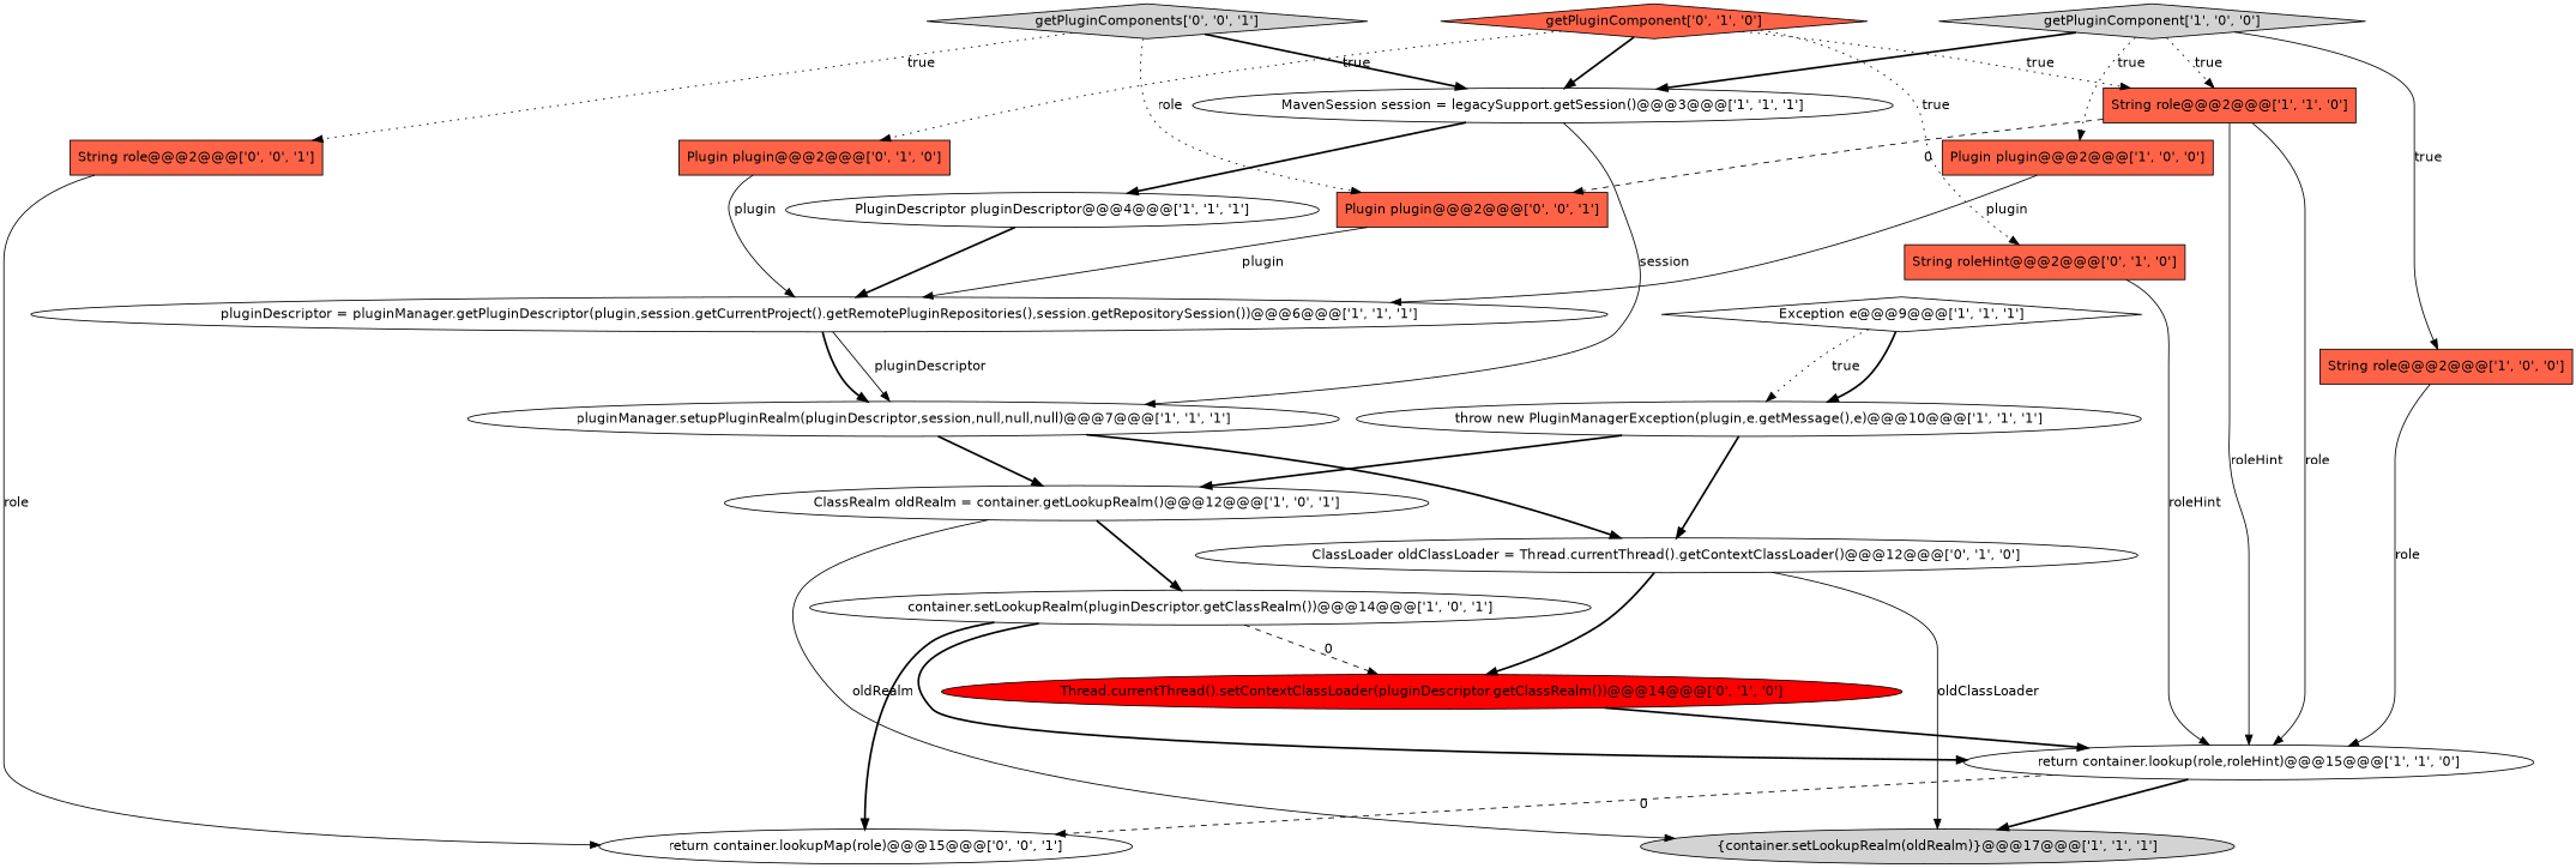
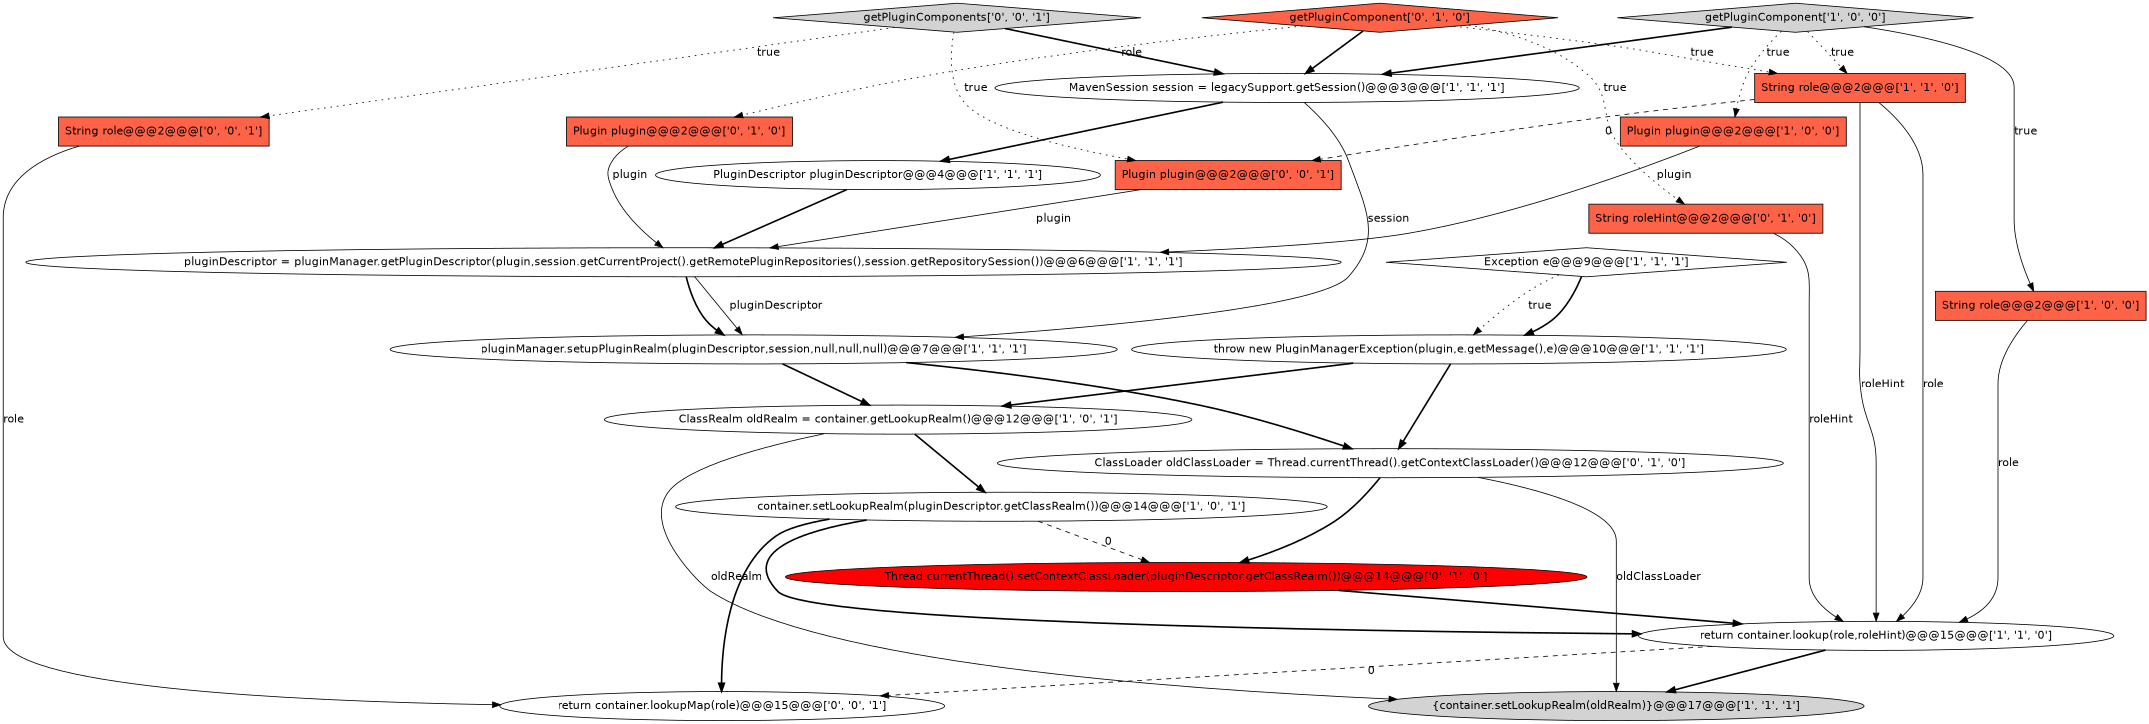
  digraph {
    fontname="DejaVu Sans"
    node [fillcolor=white fontname="DejaVu Sans" shape=ellipse style=filled]
    edge [fontname="DejaVu Sans" style=bold]
    n1 [label="pluginManager.setupPluginRealm(pluginDescriptor,session,null,null,null)@@@7@@@['1', '1', '1']"]
    n2 [label="ClassRealm oldRealm = container.getLookupRealm()@@@12@@@['1', '0', '1']"]
    n3 [label="ClassLoader oldClassLoader = Thread.currentThread().getContextClassLoader()@@@12@@@['0', '1', '0']"]
    n4 [label="container.setLookupRealm(pluginDescriptor.getClassRealm())@@@14@@@['1', '0', '1']"]
    n5 [fillcolor=lightgray label="{container.setLookupRealm(oldRealm)}@@@17@@@['1', '1', '1']"]
    n6 [fillcolor=red label="Thread.currentThread().setContextClassLoader(pluginDescriptor.getClassRealm())@@@14@@@['0', '1', '0']"]
    n7 [fillcolor=tomato label="Plugin plugin@@@2@@@['0', '1', '0']" shape=box]
    n8 [label="pluginDescriptor = pluginManager.getPluginDescriptor(plugin,session.getCurrentProject().getRemotePluginRepositories(),session.getRepositorySession())@@@6@@@['1', '1', '1']"]
    n9 [label="Exception e@@@9@@@['1', '1', '1']" shape=diamond]
    n10 [label="throw new PluginManagerException(plugin,e.getMessage(),e)@@@10@@@['1', '1', '1']"]
    n11 [fillcolor=tomato label="String role@@@2@@@['1', '0', '0']" shape=box]
    n12 [label="return container.lookup(role,roleHint)@@@15@@@['1', '1', '0']"]
    n13 [label="return container.lookupMap(role)@@@15@@@['0', '0', '1']"]
    n14 [fillcolor=lightgray label="getPluginComponents['0', '0', '1']" shape=diamond]
    n15 [fillcolor=tomato label="String role@@@2@@@['0', '0', '1']" shape=box]
    n16 [label="MavenSession session = legacySupport.getSession()@@@3@@@['1', '1', '1']"]
    n17 [fillcolor=tomato label="Plugin plugin@@@2@@@['0', '0', '1']" shape=box]
    n18 [label="PluginDescriptor pluginDescriptor@@@4@@@['1', '1', '1']"]
    n19 [fillcolor=tomato label="String roleHint@@@2@@@['0', '1', '0']" shape=box]
    n20 [fillcolor=tomato label="String role@@@2@@@['1', '1', '0']" shape=box]
    n21 [fillcolor=tomato label="Plugin plugin@@@2@@@['1', '0', '0']" shape=box]
    n22 [fillcolor=lightgray label="getPluginComponent['1', '0', '0']" shape=diamond]
    n23 [fillcolor=tomato label="getPluginComponent['0', '1', '0']" shape=diamond]
    n1 -> n2
    n1 -> n3
    n2 -> n4
    n2 -> n5 [label=oldRealm style=solid]
    n3 -> n5 [label=oldClassLoader style=solid]
    n3 -> n6
    n4 -> n6 [label=0 style=dashed]
    n4 -> n12
    n4 -> n13
    n6 -> n12
    n7 -> n8 [label=plugin style=solid]
    n8 -> n1 [label=pluginDescriptor style=solid]
    n8 -> n1
    n9 -> n10 [label=true style=dotted]
    n9 -> n10
    n10 -> n2
    n10 -> n3
    n11 -> n12 [label=role style=solid]
    n12 -> n5
    n12 -> n13 [label=0 style=dashed]
    n14 -> n15 [label=true style=dotted]
    n14 -> n16
-   n14 -> n17 [label=role style=dotted]
+   n14 -> n17 [label=true style=dotted]
    n15 -> n13 [label=role style=solid]
    n16 -> n1 [label=session style=solid]
    n16 -> n18
    n17 -> n8 [label=plugin style=solid]
    n18 -> n8
    n19 -> n12 [label=roleHint style=solid]
    n20 -> n12 [label=role style=solid]
    n20 -> n12 [label=roleHint style=solid]
    n20 -> n17 [label=0 style=dashed]
    n21 -> n8 [label=plugin style=solid]
    n22 -> n11 [label=true style=solid]
    n22 -> n16
    n22 -> n20 [label=true style=dotted]
    n22 -> n21 [label=true style=dotted]
-   n23 -> n7 [label=true style=dotted]
+   n23 -> n7 [label=role style=dotted]
    n23 -> n16
    n23 -> n19 [label=true style=dotted]
    n23 -> n20 [label=true style=dotted]
  }
